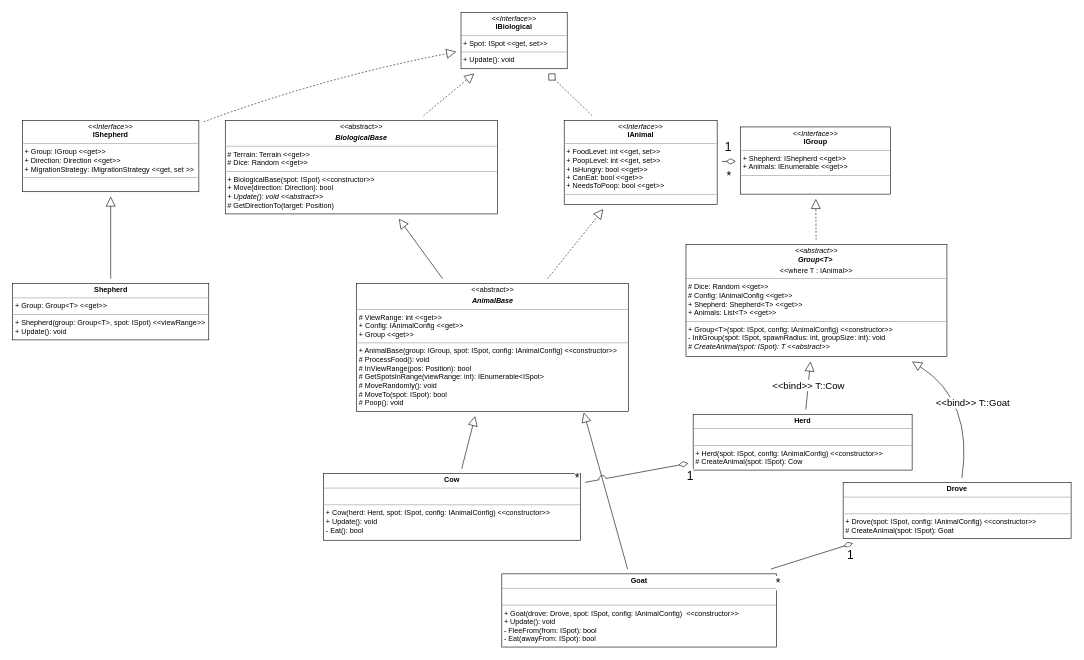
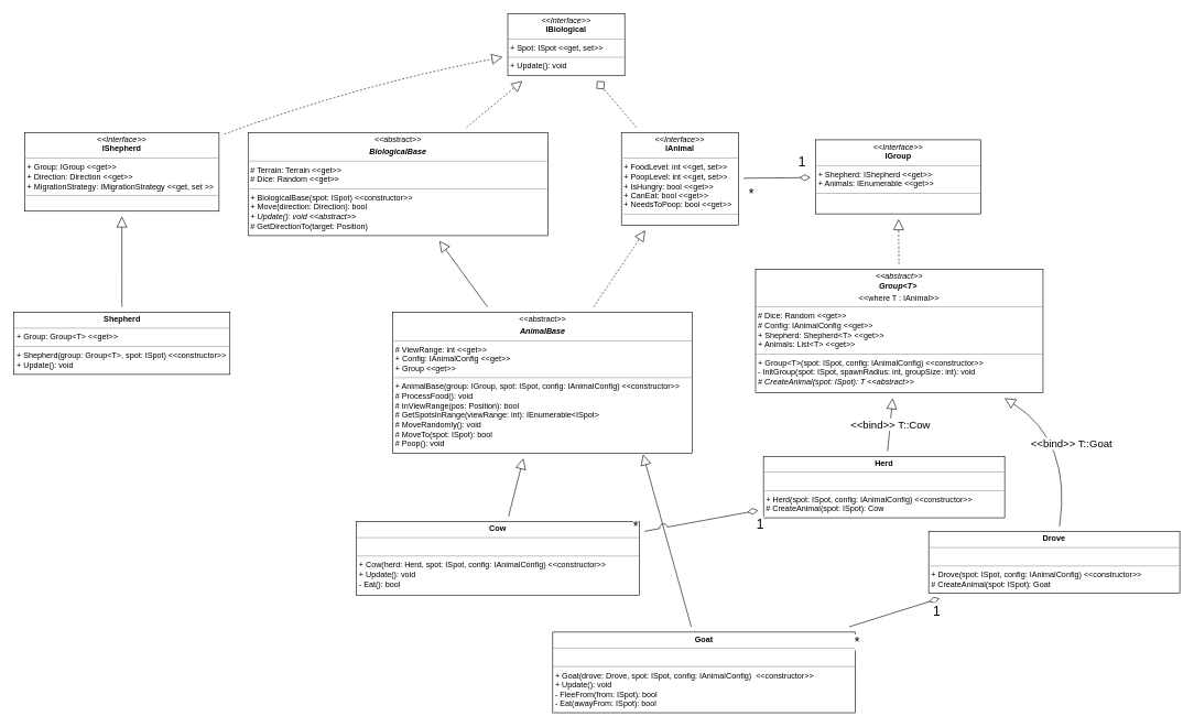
  <mxCell id="0" />
  <mxCell id="1" parent="0" />
  <mxCell id="2" style="edgeStyle=none;curved=1;rounded=0;hachureGap=4;orthogonalLoop=1;jettySize=auto;html=1;fontFamily=Helvetica;fontSize=16;endArrow=diamond;startSize=14;endSize=14;sourcePerimeterSpacing=8;targetPerimeterSpacing=8;endFill=0;dashed=1;" edge="1" parent="1" source="3" target="4"><mxGeometry relative="1" as="geometry" /></mxCell>
- <mxCell id="3" value="&lt;p style=&quot;margin: 0px ; margin-top: 4px ; text-align: center&quot;&gt;&lt;i&gt;&amp;lt;&amp;lt;Interface&amp;gt;&amp;gt;&lt;/i&gt;&lt;br&gt;&lt;b&gt;IAnimal&lt;/b&gt;&lt;/p&gt;&lt;hr size=&quot;1&quot;&gt;&lt;p style=&quot;margin: 0px ; margin-left: 4px&quot;&gt;+ FoodLevel: int &amp;lt;&amp;lt;get, set&amp;gt;&amp;gt;&lt;br&gt;+ PoopLevel: int &amp;lt;&amp;lt;get, set&amp;gt;&amp;gt;&lt;/p&gt;&lt;p style=&quot;margin: 0px ; margin-left: 4px&quot;&gt;+ IsHungry: bool &amp;lt;&amp;lt;get&amp;gt;&amp;gt;&lt;/p&gt;&lt;p style=&quot;margin: 0px ; margin-left: 4px&quot;&gt;+ CanEat: bool &amp;lt;&amp;lt;get&amp;gt;&amp;gt;&lt;/p&gt;&lt;p style=&quot;margin: 0px ; margin-left: 4px&quot;&gt;+ NeedsToPoop: bool &amp;lt;&amp;lt;get&amp;gt;&amp;gt;&lt;/p&gt;&lt;hr size=&quot;1&quot;&gt;&lt;p style=&quot;margin: 0px ; margin-left: 4px&quot;&gt;&lt;br&gt;&lt;/p&gt;" style="verticalAlign=top;align=left;overflow=fill;fontSize=12;fontFamily=Helvetica;html=1;hachureGap=4;" vertex="1" parent="1"><mxGeometry x="940" y="200" width="255" height="140" as="geometry" /></mxCell>
+ <mxCell id="3" value="&lt;p style=&quot;margin: 0px ; margin-top: 4px ; text-align: center&quot;&gt;&lt;i&gt;&amp;lt;&amp;lt;Interface&amp;gt;&amp;gt;&lt;/i&gt;&lt;br&gt;&lt;b&gt;IAnimal&lt;/b&gt;&lt;/p&gt;&lt;hr size=&quot;1&quot;&gt;&lt;p style=&quot;margin: 0px ; margin-left: 4px&quot;&gt;+ FoodLevel: int &amp;lt;&amp;lt;get, set&amp;gt;&amp;gt;&lt;br&gt;+ PoopLevel: int &amp;lt;&amp;lt;get, set&amp;gt;&amp;gt;&lt;/p&gt;&lt;p style=&quot;margin: 0px ; margin-left: 4px&quot;&gt;+ IsHungry: bool &amp;lt;&amp;lt;get&amp;gt;&amp;gt;&lt;/p&gt;&lt;p style=&quot;margin: 0px ; margin-left: 4px&quot;&gt;+ CanEat: bool &amp;lt;&amp;lt;get&amp;gt;&amp;gt;&lt;/p&gt;&lt;p style=&quot;margin: 0px ; margin-left: 4px&quot;&gt;+ NeedsToPoop: bool &amp;lt;&amp;lt;get&amp;gt;&amp;gt;&lt;/p&gt;&lt;hr size=&quot;1&quot;&gt;&lt;p style=&quot;margin: 0px ; margin-left: 4px&quot;&gt;&lt;br&gt;&lt;/p&gt;" style="verticalAlign=top;align=left;overflow=fill;fontSize=12;fontFamily=Helvetica;html=1;hachureGap=4;" vertex="1" parent="1"><mxGeometry x="940" y="200" width="177" height="140" as="geometry" /></mxCell>
  <mxCell id="4" value="&lt;p style=&quot;margin: 0px ; margin-top: 4px ; text-align: center&quot;&gt;&lt;i&gt;&amp;lt;&amp;lt;Interface&amp;gt;&amp;gt;&lt;/i&gt;&lt;br&gt;&lt;b&gt;IBiological&lt;/b&gt;&lt;/p&gt;&lt;hr size=&quot;1&quot;&gt;&lt;p style=&quot;margin: 0px ; margin-left: 4px&quot;&gt;+ Spot: ISpot &amp;lt;&amp;lt;get, set&amp;gt;&amp;gt;&lt;br&gt;&lt;/p&gt;&lt;hr size=&quot;1&quot;&gt;&lt;p style=&quot;margin: 0px ; margin-left: 4px&quot;&gt;+ Update(): void&lt;/p&gt;" style="verticalAlign=top;align=left;overflow=fill;fontSize=12;fontFamily=Helvetica;html=1;hachureGap=4;" vertex="1" parent="1"><mxGeometry x="768" y="20" width="177" height="94" as="geometry" /></mxCell>
  <mxCell id="5" style="edgeStyle=none;curved=1;rounded=0;hachureGap=4;orthogonalLoop=1;jettySize=auto;html=1;fontFamily=Helvetica;fontSize=16;endArrow=block;endFill=0;startSize=14;endSize=14;sourcePerimeterSpacing=8;targetPerimeterSpacing=8;" edge="1" parent="1" source="6" target="11"><mxGeometry relative="1" as="geometry" /></mxCell>
  <mxCell id="6" value="&lt;p style=&quot;margin: 0px ; margin-top: 4px ; text-align: center&quot;&gt;&lt;b&gt;Cow&lt;/b&gt;&lt;/p&gt;&lt;hr size=&quot;1&quot;&gt;&lt;p style=&quot;margin: 0px ; margin-left: 4px&quot;&gt;&lt;br&gt;&lt;/p&gt;&lt;hr size=&quot;1&quot;&gt;&lt;p style=&quot;margin: 0px ; margin-left: 4px&quot;&gt;+ Cow(herd: Herd, spot: ISpot, config: IAnimalConfig) &amp;lt;&amp;lt;constructor&amp;gt;&amp;gt;&lt;/p&gt;&lt;p style=&quot;margin: 0px ; margin-left: 4px&quot;&gt;+ Update(): void&lt;/p&gt;&lt;p style=&quot;margin: 0px ; margin-left: 4px&quot;&gt;- Eat(): bool&lt;/p&gt;" style="verticalAlign=top;align=left;overflow=fill;fontSize=12;fontFamily=Helvetica;html=1;hachureGap=4;" vertex="1" parent="1"><mxGeometry x="539" y="789" width="428" height="111" as="geometry" /></mxCell>
  <mxCell id="7" style="edgeStyle=none;rounded=0;hachureGap=4;orthogonalLoop=1;jettySize=auto;html=1;fontFamily=Helvetica;fontSize=16;endArrow=block;endFill=0;startSize=14;endSize=14;sourcePerimeterSpacing=8;targetPerimeterSpacing=8;entryX=0.835;entryY=1.009;entryDx=0;entryDy=0;entryPerimeter=0;" edge="1" parent="1" source="8" target="11"><mxGeometry relative="1" as="geometry"><Array as="points" /></mxGeometry></mxCell>
  <mxCell id="8" value="&lt;p style=&quot;margin: 0px ; margin-top: 4px ; text-align: center&quot;&gt;&lt;b&gt;Goat&lt;/b&gt;&lt;/p&gt;&lt;hr size=&quot;1&quot;&gt;&lt;p style=&quot;margin: 0px ; margin-left: 4px&quot;&gt;&lt;br&gt;&lt;/p&gt;&lt;hr size=&quot;1&quot;&gt;&lt;p style=&quot;margin: 0px 0px 0px 4px&quot;&gt;+ Goat(drove: Drove, spot: ISpot, config: IAnimalConfig)&amp;nbsp; &amp;lt;&amp;lt;constructor&amp;gt;&amp;gt;&lt;/p&gt;&lt;p style=&quot;margin: 0px 0px 0px 4px&quot;&gt;+ Update(): void&lt;/p&gt;&lt;p style=&quot;margin: 0px ; margin-left: 4px&quot;&gt;- FleeFrom(from: ISpot): bool&lt;/p&gt;&lt;p style=&quot;margin: 0px ; margin-left: 4px&quot;&gt;- Eat(awayFrom: ISpot): bool&lt;/p&gt;" style="verticalAlign=top;align=left;overflow=fill;fontSize=12;fontFamily=Helvetica;html=1;hachureGap=4;" vertex="1" parent="1"><mxGeometry x="836" y="956" width="458" height="122" as="geometry" /></mxCell>
  <mxCell id="9" style="edgeStyle=none;curved=1;rounded=0;hachureGap=4;orthogonalLoop=1;jettySize=auto;html=1;fontFamily=Helvetica;fontSize=16;endArrow=block;endFill=0;startSize=14;endSize=14;sourcePerimeterSpacing=8;targetPerimeterSpacing=8;dashed=1;" edge="1" parent="1" source="11" target="3"><mxGeometry relative="1" as="geometry" /></mxCell>
  <mxCell id="10" style="edgeStyle=none;rounded=0;hachureGap=4;jumpStyle=arc;jumpSize=12;orthogonalLoop=1;jettySize=auto;html=1;fontFamily=Helvetica;fontSize=16;endArrow=block;endFill=0;startSize=14;endSize=14;sourcePerimeterSpacing=8;targetPerimeterSpacing=8;" edge="1" parent="1" source="11" target="20"><mxGeometry relative="1" as="geometry" /></mxCell>
  <mxCell id="11" value="&lt;p style=&quot;margin: 0px ; margin-top: 4px ; text-align: center&quot;&gt;&amp;lt;&amp;lt;abstract&amp;gt;&amp;gt;&lt;/p&gt;&lt;p style=&quot;margin: 0px ; margin-top: 4px ; text-align: center&quot;&gt;&lt;b&gt;&lt;i&gt;AnimalBase&lt;/i&gt;&lt;/b&gt;&lt;/p&gt;&lt;hr size=&quot;1&quot;&gt;&lt;p style=&quot;margin: 0px ; margin-left: 4px&quot;&gt;# ViewRange: int &amp;lt;&amp;lt;get&amp;gt;&amp;gt;&lt;/p&gt;&lt;p style=&quot;margin: 0px ; margin-left: 4px&quot;&gt;+ Config: IAnimalConfig &amp;lt;&amp;lt;get&amp;gt;&amp;gt;&lt;/p&gt;&lt;p style=&quot;margin: 0px ; margin-left: 4px&quot;&gt;+ Group &amp;lt;&amp;lt;get&amp;gt;&amp;gt;&lt;/p&gt;&lt;hr size=&quot;1&quot;&gt;&lt;p style=&quot;margin: 0px ; margin-left: 4px&quot;&gt;+ AnimalBase(group: IGroup, spot: ISpot, config: IAnimalConfig) &amp;lt;&amp;lt;constructor&amp;gt;&amp;gt;&lt;/p&gt;&lt;p style=&quot;margin: 0px ; margin-left: 4px&quot;&gt;# ProcessFood(): void&lt;/p&gt;&lt;p style=&quot;margin: 0px ; margin-left: 4px&quot;&gt;# InViewRange(pos: Position): bool&lt;/p&gt;&lt;p style=&quot;margin: 0px ; margin-left: 4px&quot;&gt;# GetSpotsInRange(viewRange: int): IEnumerable&amp;lt;ISpot&amp;gt;&lt;/p&gt;&lt;p style=&quot;margin: 0px ; margin-left: 4px&quot;&gt;# MoveRandomly(): void&lt;/p&gt;&lt;p style=&quot;margin: 0px ; margin-left: 4px&quot;&gt;# MoveTo(spot: ISpot): bool&lt;/p&gt;&lt;p style=&quot;margin: 0px ; margin-left: 4px&quot;&gt;# Poop(): void&lt;/p&gt;" style="verticalAlign=top;align=left;overflow=fill;fontSize=12;fontFamily=Helvetica;html=1;hachureGap=4;" vertex="1" parent="1"><mxGeometry x="594" y="472" width="453.5" height="213" as="geometry" /></mxCell>
  <mxCell id="12" value="&lt;p style=&quot;margin: 0px ; margin-top: 4px ; text-align: center&quot;&gt;&lt;i&gt;&amp;lt;&amp;lt;Interface&amp;gt;&amp;gt;&lt;/i&gt;&lt;br&gt;&lt;b&gt;IGroup&lt;/b&gt;&lt;/p&gt;&lt;hr size=&quot;1&quot;&gt;&lt;p style=&quot;margin: 0px ; margin-left: 4px&quot;&gt;+ Shepherd: IShepherd &amp;lt;&amp;lt;get&amp;gt;&amp;gt;&lt;br&gt;&lt;/p&gt;&lt;p style=&quot;margin: 0px ; margin-left: 4px&quot;&gt;+ Animals: IEnumerable &amp;lt;&amp;lt;get&amp;gt;&amp;gt;&lt;/p&gt;&lt;hr size=&quot;1&quot;&gt;&lt;p style=&quot;margin: 0px ; margin-left: 4px&quot;&gt;&lt;br&gt;&lt;/p&gt;" style="verticalAlign=top;align=left;overflow=fill;fontSize=12;fontFamily=Helvetica;html=1;hachureGap=4;" vertex="1" parent="1"><mxGeometry x="1234" y="211" width="250" height="112" as="geometry" /></mxCell>
  <mxCell id="13" style="edgeStyle=none;curved=1;rounded=0;hachureGap=4;orthogonalLoop=1;jettySize=auto;html=1;fontFamily=Helvetica;fontSize=16;endArrow=block;endFill=0;startSize=14;endSize=14;sourcePerimeterSpacing=8;targetPerimeterSpacing=8;dashed=1;" edge="1" parent="1" source="14" target="12"><mxGeometry relative="1" as="geometry" /></mxCell>
  <mxCell id="14" value="&lt;p style=&quot;margin: 0px ; margin-top: 4px ; text-align: center&quot;&gt;&lt;i&gt;&amp;lt;&amp;lt;abstract&amp;gt;&amp;gt;&lt;/i&gt;&lt;br&gt;&lt;b&gt;&lt;i&gt;Group&amp;lt;T&amp;gt;&amp;nbsp;&lt;/i&gt;&lt;/b&gt;&lt;/p&gt;&lt;p style=&quot;margin: 0px ; margin-top: 4px ; text-align: center&quot;&gt;&amp;lt;&amp;lt;where T : IAnimal&amp;gt;&amp;gt;&lt;/p&gt;&lt;hr size=&quot;1&quot;&gt;&lt;p style=&quot;margin: 0px ; margin-left: 4px&quot;&gt;# Dice: Random &amp;lt;&amp;lt;get&amp;gt;&amp;gt;&lt;/p&gt;&lt;p style=&quot;margin: 0px ; margin-left: 4px&quot;&gt;# Config: IAnimalConfig &amp;lt;&amp;lt;get&amp;gt;&amp;gt;&lt;/p&gt;&lt;p style=&quot;margin: 0px ; margin-left: 4px&quot;&gt;+ Shepherd: Shepherd&amp;lt;T&amp;gt; &amp;lt;&amp;lt;get&amp;gt;&amp;gt;&lt;/p&gt;&lt;p style=&quot;margin: 0px ; margin-left: 4px&quot;&gt;+ Animals: List&amp;lt;T&amp;gt; &amp;lt;&amp;lt;get&amp;gt;&amp;gt;&amp;nbsp;&lt;/p&gt;&lt;hr size=&quot;1&quot;&gt;&lt;p style=&quot;margin: 0px ; margin-left: 4px&quot;&gt;+ Group&amp;lt;T&amp;gt;(spot: ISpot, config: IAnimalConfig) &amp;lt;&amp;lt;constructor&amp;gt;&amp;gt;&lt;/p&gt;&lt;p style=&quot;margin: 0px ; margin-left: 4px&quot;&gt;- InitGroup(spot: ISpot, spawnRadius: int, groupSize: int): void&lt;/p&gt;&lt;p style=&quot;margin: 0px ; margin-left: 4px&quot;&gt;&lt;i&gt;# CreateAnimal(spot: ISpot): T &amp;lt;&amp;lt;abstract&amp;gt;&amp;gt;&lt;/i&gt;&lt;/p&gt;&lt;p style=&quot;margin: 0px ; margin-left: 4px&quot;&gt;&lt;i&gt;&lt;br&gt;&lt;/i&gt;&lt;/p&gt;" style="verticalAlign=top;align=left;overflow=fill;fontSize=12;fontFamily=Helvetica;html=1;hachureGap=4;" vertex="1" parent="1"><mxGeometry x="1143" y="407" width="435" height="187" as="geometry" /></mxCell>
  <mxCell id="15" value="&amp;lt;&amp;lt;bind&amp;gt;&amp;gt; T::Cow" style="edgeStyle=none;curved=1;rounded=0;hachureGap=4;orthogonalLoop=1;jettySize=auto;html=1;fontFamily=Helvetica;fontSize=16;endArrow=block;endFill=0;startSize=14;endSize=14;sourcePerimeterSpacing=8;targetPerimeterSpacing=8;" edge="1" parent="1" source="16" target="14"><mxGeometry relative="1" as="geometry" /></mxCell>
  <mxCell id="16" value="&lt;p style=&quot;margin: 0px ; margin-top: 4px ; text-align: center&quot;&gt;&lt;b&gt;Herd&lt;/b&gt;&lt;/p&gt;&lt;hr size=&quot;1&quot;&gt;&lt;p style=&quot;margin: 0px ; margin-left: 4px&quot;&gt;&lt;span&gt;&amp;nbsp;&lt;/span&gt;&lt;/p&gt;&lt;hr size=&quot;1&quot;&gt;&lt;p style=&quot;margin: 0px ; margin-left: 4px&quot;&gt;+ Herd(spot: ISpot, config: IAnimalConfig) &amp;lt;&amp;lt;constructor&amp;gt;&amp;gt;&lt;/p&gt;&lt;p style=&quot;margin: 0px ; margin-left: 4px&quot;&gt;&lt;span&gt;# CreateAnimal(spot: ISpot): Cow&lt;/span&gt;&lt;br&gt;&lt;/p&gt;&lt;p style=&quot;margin: 0px ; margin-left: 4px&quot;&gt;&lt;i&gt;&lt;br&gt;&lt;/i&gt;&lt;/p&gt;" style="verticalAlign=top;align=left;overflow=fill;fontSize=12;fontFamily=Helvetica;html=1;hachureGap=4;" vertex="1" parent="1"><mxGeometry x="1155" y="690" width="365" height="93" as="geometry" /></mxCell>
  <mxCell id="17" value="&amp;lt;&amp;lt;bind&amp;gt;&amp;gt; T::Goat" style="edgeStyle=none;curved=1;rounded=0;hachureGap=4;orthogonalLoop=1;jettySize=auto;html=1;fontFamily=Helvetica;fontSize=16;endArrow=block;endFill=0;startSize=14;endSize=14;sourcePerimeterSpacing=8;targetPerimeterSpacing=8;" edge="1" parent="1" source="18" target="14"><mxGeometry relative="1" as="geometry"><Array as="points"><mxPoint x="1622" y="667" /></Array></mxGeometry></mxCell>
  <mxCell id="18" value="&lt;p style=&quot;margin: 0px ; margin-top: 4px ; text-align: center&quot;&gt;&lt;b&gt;Drove&lt;/b&gt;&lt;/p&gt;&lt;hr size=&quot;1&quot;&gt;&lt;p style=&quot;margin: 0px ; margin-left: 4px&quot;&gt;&lt;span&gt;&amp;nbsp;&lt;/span&gt;&lt;/p&gt;&lt;hr size=&quot;1&quot;&gt;&lt;p style=&quot;margin: 0px ; margin-left: 4px&quot;&gt;+ Drove(spot: ISpot, config: IAnimalConfig) &amp;lt;&amp;lt;constructor&amp;gt;&amp;gt;&lt;/p&gt;&lt;p style=&quot;margin: 0px ; margin-left: 4px&quot;&gt;&lt;span&gt;# CreateAnimal(spot: ISpot): Goat&lt;/span&gt;&lt;br&gt;&lt;/p&gt;&lt;p style=&quot;margin: 0px ; margin-left: 4px&quot;&gt;&lt;i&gt;&lt;br&gt;&lt;/i&gt;&lt;/p&gt;" style="verticalAlign=top;align=left;overflow=fill;fontSize=12;fontFamily=Helvetica;html=1;hachureGap=4;" vertex="1" parent="1"><mxGeometry x="1405" y="804" width="380" height="93" as="geometry" /></mxCell>
  <mxCell id="19" style="edgeStyle=none;curved=1;rounded=0;hachureGap=4;orthogonalLoop=1;jettySize=auto;html=1;fontFamily=Helvetica;fontSize=16;endArrow=block;endFill=0;startSize=14;endSize=14;sourcePerimeterSpacing=8;targetPerimeterSpacing=8;dashed=1;" edge="1" parent="1" source="20" target="4"><mxGeometry relative="1" as="geometry" /></mxCell>
  <mxCell id="20" value="&lt;p style=&quot;margin: 0px ; margin-top: 4px ; text-align: center&quot;&gt;&amp;lt;&amp;lt;abstract&amp;gt;&amp;gt;&lt;/p&gt;&lt;p style=&quot;margin: 0px ; margin-top: 4px ; text-align: center&quot;&gt;&lt;b&gt;&lt;i&gt;BiologicalBase&lt;/i&gt;&lt;/b&gt;&lt;/p&gt;&lt;hr size=&quot;1&quot;&gt;&lt;p style=&quot;margin: 0px ; margin-left: 4px&quot;&gt;# Terrain: Terrain &amp;lt;&amp;lt;get&amp;gt;&amp;gt;&lt;br&gt;&lt;/p&gt;&lt;p style=&quot;margin: 0px ; margin-left: 4px&quot;&gt;# Dice: Random &amp;lt;&amp;lt;get&amp;gt;&amp;gt;&lt;/p&gt;&lt;hr size=&quot;1&quot;&gt;&lt;p style=&quot;margin: 0px ; margin-left: 4px&quot;&gt;+ BiologicalBase(spot: ISpot) &amp;lt;&amp;lt;constructor&amp;gt;&amp;gt;&lt;/p&gt;&lt;p style=&quot;margin: 0px ; margin-left: 4px&quot;&gt;+ Move(direction: Direction): bool&lt;/p&gt;&lt;p style=&quot;margin: 0px ; margin-left: 4px&quot;&gt;&lt;i&gt;+ Update(): void &amp;lt;&amp;lt;abstract&amp;gt;&amp;gt;&lt;/i&gt;&lt;/p&gt;&lt;p style=&quot;margin: 0px ; margin-left: 4px&quot;&gt;# GetDirectionTo(target: Position)&lt;/p&gt;" style="verticalAlign=top;align=left;overflow=fill;fontSize=12;fontFamily=Helvetica;html=1;hachureGap=4;" vertex="1" parent="1"><mxGeometry x="375" y="200" width="453.5" height="156" as="geometry" /></mxCell>
  <mxCell id="21" value="" style="endArrow=none;html=1;endSize=12;startArrow=diamondThin;startSize=14;startFill=0;rounded=0;hachureGap=4;fontFamily=Helvetica;fontSize=16;sourcePerimeterSpacing=8;targetPerimeterSpacing=8;endFill=0;" edge="1" parent="1" source="18" target="8"><mxGeometry relative="1" as="geometry"><mxPoint x="1308" y="895.5" as="sourcePoint" /><mxPoint x="1308" y="895.5" as="targetPoint" /></mxGeometry></mxCell>
  <mxCell id="22" value="1" style="edgeLabel;resizable=0;html=1;align=left;verticalAlign=top;hachureGap=4;fontFamily=Helvetica;fontSize=20;" connectable="0" vertex="1" parent="21"><mxGeometry x="-1" relative="1" as="geometry"><mxPoint x="-12" as="offset" /></mxGeometry></mxCell>
  <mxCell id="23" value="*" style="edgeLabel;resizable=0;html=1;align=right;verticalAlign=top;hachureGap=4;fontFamily=Helvetica;fontSize=20;" connectable="0" vertex="1" parent="21"><mxGeometry x="1" relative="1" as="geometry"><mxPoint x="16" y="5" as="offset" /></mxGeometry></mxCell>
  <mxCell id="24" value="" style="endArrow=none;html=1;endSize=12;startArrow=diamondThin;startSize=14;startFill=0;hachureGap=4;fontFamily=Helvetica;fontSize=16;sourcePerimeterSpacing=8;targetPerimeterSpacing=8;endFill=0;rounded=0;jumpStyle=arc;jumpSize=12;" edge="1" parent="1" source="16" target="6"><mxGeometry x="-0.369" y="11" relative="1" as="geometry"><mxPoint x="1470" y="946.068" as="sourcePoint" /><mxPoint x="1312" y="978.441" as="targetPoint" /><mxPoint as="offset" /></mxGeometry></mxCell>
  <mxCell id="25" value="1" style="edgeLabel;resizable=0;html=1;align=left;verticalAlign=top;hachureGap=4;fontFamily=Helvetica;fontSize=20;" connectable="0" vertex="1" parent="24"><mxGeometry x="-1" relative="1" as="geometry"><mxPoint x="-4" y="2" as="offset" /></mxGeometry></mxCell>
  <mxCell id="26" value="*" style="edgeLabel;resizable=0;html=1;align=right;verticalAlign=top;hachureGap=4;fontFamily=Helvetica;fontSize=20;" connectable="0" vertex="1" parent="24"><mxGeometry x="1" relative="1" as="geometry"><mxPoint x="-9" y="-25" as="offset" /></mxGeometry></mxCell>
  <mxCell id="27" value="" style="endArrow=none;html=1;endSize=12;startArrow=diamondThin;startSize=14;startFill=0;rounded=0;hachureGap=4;fontFamily=Helvetica;fontSize=16;sourcePerimeterSpacing=8;targetPerimeterSpacing=8;endFill=0;" edge="1" parent="1" source="12" target="3"><mxGeometry relative="1" as="geometry"><mxPoint x="1470" y="946.068" as="sourcePoint" /><mxPoint x="1312" y="978.441" as="targetPoint" /></mxGeometry></mxCell>
  <mxCell id="28" value="1" style="edgeLabel;resizable=0;html=1;align=left;verticalAlign=top;hachureGap=4;fontFamily=Helvetica;fontSize=20;" connectable="0" vertex="1" parent="27"><mxGeometry x="-1" relative="1" as="geometry"><mxPoint x="-20" y="-42" as="offset" /></mxGeometry></mxCell>
  <mxCell id="29" value="*" style="edgeLabel;resizable=0;html=1;align=right;verticalAlign=top;hachureGap=4;fontFamily=Helvetica;fontSize=20;" connectable="0" vertex="1" parent="27"><mxGeometry x="1" relative="1" as="geometry"><mxPoint x="16" y="5" as="offset" /></mxGeometry></mxCell>
  <mxCell id="30" style="edgeStyle=none;hachureGap=4;jumpStyle=arc;jumpSize=12;orthogonalLoop=1;jettySize=auto;html=1;fontFamily=Helvetica;fontSize=16;endArrow=block;endFill=0;startSize=14;endSize=14;sourcePerimeterSpacing=8;targetPerimeterSpacing=8;dashed=1;curved=1;" edge="1" parent="1" source="31" target="4"><mxGeometry relative="1" as="geometry"><Array as="points"><mxPoint x="538" y="129" /></Array></mxGeometry></mxCell>
  <mxCell id="31" value="&lt;p style=&quot;margin: 0px ; margin-top: 4px ; text-align: center&quot;&gt;&lt;i&gt;&amp;lt;&amp;lt;Interface&amp;gt;&amp;gt;&lt;/i&gt;&lt;br&gt;&lt;b&gt;IShepherd&lt;/b&gt;&lt;/p&gt;&lt;hr size=&quot;1&quot;&gt;&lt;p style=&quot;margin: 0px ; margin-left: 4px&quot;&gt;+ Group: IGroup&amp;nbsp;&lt;span&gt;&amp;lt;&amp;lt;get&amp;gt;&amp;gt;&lt;/span&gt;&lt;/p&gt;&lt;p style=&quot;margin: 0px ; margin-left: 4px&quot;&gt;&lt;span&gt;+ Direction: Direction &amp;lt;&amp;lt;get&amp;gt;&amp;gt;&lt;/span&gt;&lt;/p&gt;&lt;p style=&quot;margin: 0px ; margin-left: 4px&quot;&gt;&lt;span&gt;+ MigrationStrategy: IMigrationStrategy &amp;lt;&amp;lt;get, set &amp;gt;&amp;gt;&lt;/span&gt;&lt;/p&gt;&lt;hr size=&quot;1&quot;&gt;&lt;p style=&quot;margin: 0px ; margin-left: 4px&quot;&gt;&lt;br&gt;&lt;/p&gt;" style="verticalAlign=top;align=left;overflow=fill;fontSize=12;fontFamily=Helvetica;html=1;hachureGap=4;" vertex="1" parent="1"><mxGeometry x="37" y="200" width="294" height="119" as="geometry" /></mxCell>
  <mxCell id="32" style="edgeStyle=none;curved=1;hachureGap=4;jumpStyle=arc;jumpSize=12;orthogonalLoop=1;jettySize=auto;html=1;fontFamily=Helvetica;fontSize=16;endArrow=block;endFill=0;startSize=14;endSize=14;sourcePerimeterSpacing=8;targetPerimeterSpacing=8;" edge="1" parent="1" source="33" target="31"><mxGeometry relative="1" as="geometry" /></mxCell>
- <mxCell id="33" value="&lt;p style=&quot;margin: 0px ; margin-top: 4px ; text-align: center&quot;&gt;&lt;b&gt;Shepherd&lt;/b&gt;&lt;/p&gt;&lt;hr size=&quot;1&quot;&gt;&lt;p style=&quot;margin: 0px ; margin-left: 4px&quot;&gt;+ Group: Group&amp;lt;T&amp;gt; &amp;lt;&amp;lt;get&amp;gt;&amp;gt;&lt;/p&gt;&lt;hr size=&quot;1&quot;&gt;&lt;p style=&quot;margin: 0px ; margin-left: 4px&quot;&gt;+ Shepherd(group: Group&amp;lt;T&amp;gt;, spot: ISpot) &amp;lt;&amp;lt;viewRange&amp;gt;&amp;gt;&lt;/p&gt;&lt;p style=&quot;margin: 0px ; margin-left: 4px&quot;&gt;+ Update(): void&lt;br&gt;&lt;/p&gt;" style="verticalAlign=top;align=left;overflow=fill;fontSize=12;fontFamily=Helvetica;html=1;hachureGap=4;" vertex="1" parent="1"><mxGeometry x="20.5" y="472" width="327" height="94" as="geometry" /></mxCell>
+ <mxCell id="33" value="&lt;p style=&quot;margin: 0px ; margin-top: 4px ; text-align: center&quot;&gt;&lt;b&gt;Shepherd&lt;/b&gt;&lt;/p&gt;&lt;hr size=&quot;1&quot;&gt;&lt;p style=&quot;margin: 0px ; margin-left: 4px&quot;&gt;+ Group: Group&amp;lt;T&amp;gt; &amp;lt;&amp;lt;get&amp;gt;&amp;gt;&lt;/p&gt;&lt;hr size=&quot;1&quot;&gt;&lt;p style=&quot;margin: 0px ; margin-left: 4px&quot;&gt;+ Shepherd(group: Group&amp;lt;T&amp;gt;, spot: ISpot) &amp;lt;&amp;lt;constructor&amp;gt;&amp;gt;&lt;/p&gt;&lt;p style=&quot;margin: 0px ; margin-left: 4px&quot;&gt;+ Update(): void&lt;br&gt;&lt;/p&gt;" style="verticalAlign=top;align=left;overflow=fill;fontSize=12;fontFamily=Helvetica;html=1;hachureGap=4;" vertex="1" parent="1"><mxGeometry x="20.5" y="472" width="327" height="94" as="geometry" /></mxCell>
